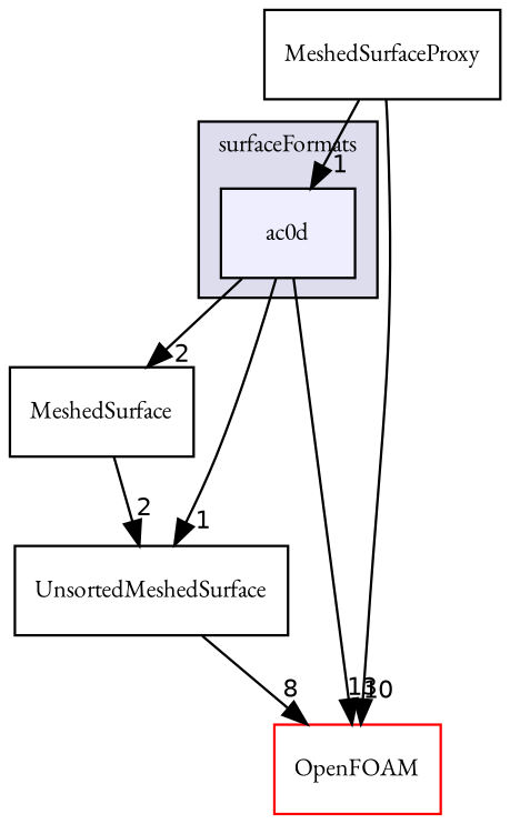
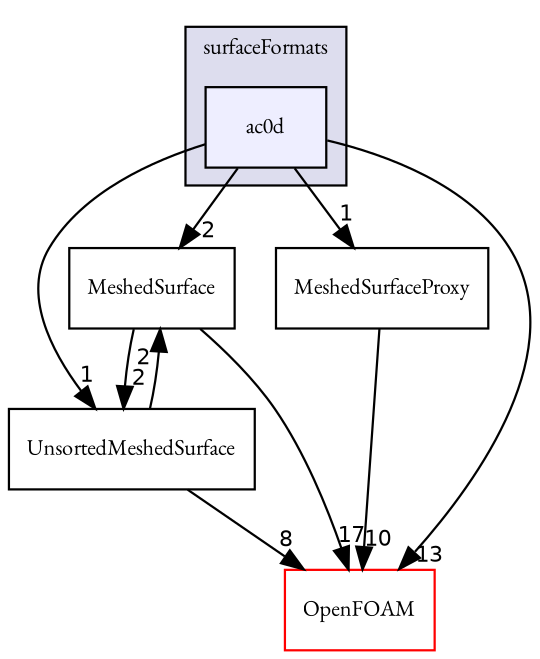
  digraph {
    compound=true
    fontname="EB Garamond"
    node [fontname="EB Garamond" fontsize=10 shape=box]
    edge [fontname="EB Garamond" headlabel=2 labeldistance=1.5 labelfontname=Helvetica labelfontsize=10]
    n1 [fillcolor="#eeeeff" label=ac0d pencolor=black style=filled]
    n2 [label=MeshedSurface]
    n3 [label=UnsortedMeshedSurface]
    n4 [label=MeshedSurfaceProxy]
    n5 [color=red label=OpenFOAM]
    subgraph cluster_1 {
      bgcolor="#ddddee"
      fontsize=10
      label=surfaceFormats
      pencolor=black
      n1
    }
    n1 -> n2
    n1 -> n3 [headlabel=1]
-   n4 -> n1 [headlabel=1]
+   n1 -> n4 [headlabel=1]
    n1 -> n5 [headlabel=13]
    n2 -> n3
+   n2 -> n5 [headlabel=17]
+   n3 -> n2
    n3 -> n5 [headlabel=8]
    n4 -> n5 [headlabel=10]
  }
